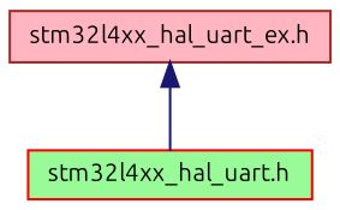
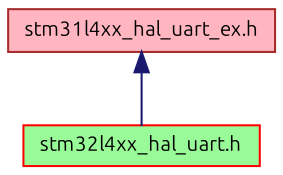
  digraph {
    fontname=Ubuntu
    node [fontname=Ubuntu fontsize=10 shape=record style=filled]
-   n1 [color=brown fillcolor=lightpink fontcolor=black height=0.2 label="stm32l4xx_hal_uart_ex.h" width=0.4]
+   n1 [color=brown fillcolor=lightpink fontcolor=black height=0.2 label="stm31l4xx_hal_uart_ex.h" width=0.4]
    n2 [color=red fillcolor=palegreen height=0.2 label="stm32l4xx_hal_uart.h" width=0.4]
    n1 -> n2 [color=midnightblue dir=back fontname=Ubuntu fontsize=10 labelfontname=Helvetica labelfontsize=10 style=solid]
  }
